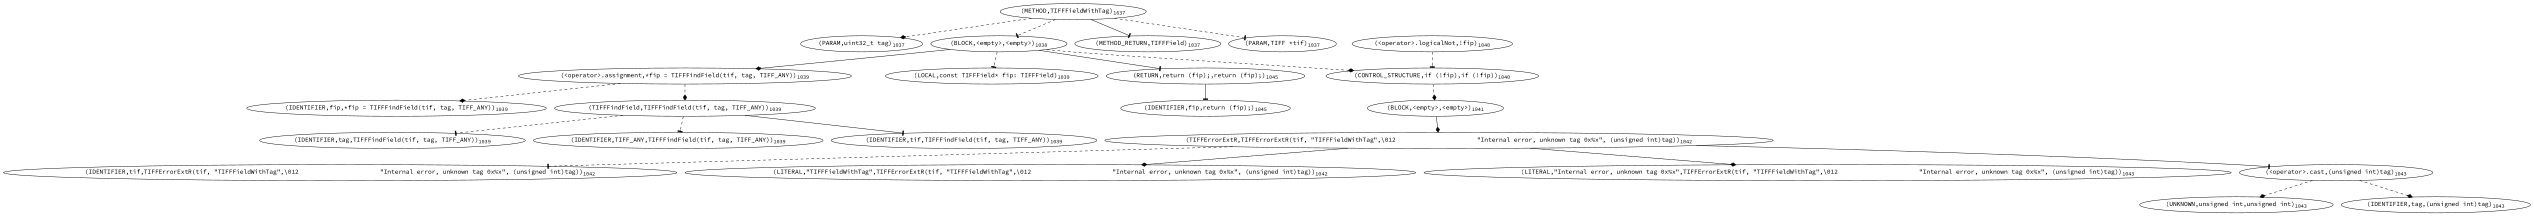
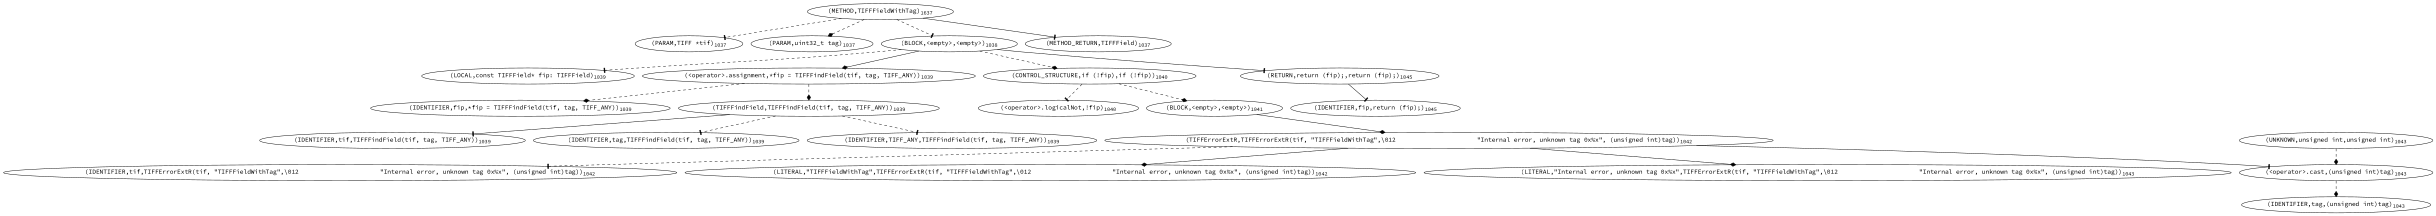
  digraph {
    fontname="Source Code Pro"
    node [fontname="Source Code Pro"]
    edge [arrowhead=tee fontname="Source Code Pro" style=dashed]
    n1 [label=<(METHOD,TIFFFieldWithTag)<SUB>1637</SUB>>]
    n2 [label=<(PARAM,TIFF *tif)<SUB>1037</SUB>>]
    n3 [label=<(PARAM,uint32_t tag)<SUB>1037</SUB>>]
    n4 [label=<(BLOCK,&lt;empty&gt;,&lt;empty&gt;)<SUB>1038</SUB>>]
    n5 [label=<(METHOD_RETURN,TIFFField)<SUB>1037</SUB>>]
    n6 [label=<(LOCAL,const TIFFField* fip: TIFFField)<SUB>1039</SUB>>]
    n7 [label=<(&lt;operator&gt;.assignment,*fip = TIFFFindField(tif, tag, TIFF_ANY))<SUB>1039</SUB>>]
    n8 [label=<(CONTROL_STRUCTURE,if (!fip),if (!fip))<SUB>1040</SUB>>]
    n9 [label=<(RETURN,return (fip);,return (fip);)<SUB>1045</SUB>>]
    n10 [label=<(IDENTIFIER,fip,*fip = TIFFFindField(tif, tag, TIFF_ANY))<SUB>1039</SUB>>]
    n11 [label=<(TIFFFindField,TIFFFindField(tif, tag, TIFF_ANY))<SUB>1039</SUB>>]
    n12 [label=<(&lt;operator&gt;.logicalNot,!fip)<SUB>1040</SUB>>]
    n13 [label=<(BLOCK,&lt;empty&gt;,&lt;empty&gt;)<SUB>1041</SUB>>]
    n14 [label=<(IDENTIFIER,fip,return (fip);)<SUB>1045</SUB>>]
    n15 [label=<(IDENTIFIER,tif,TIFFFindField(tif, tag, TIFF_ANY))<SUB>1039</SUB>>]
    n16 [label=<(IDENTIFIER,tag,TIFFFindField(tif, tag, TIFF_ANY))<SUB>1039</SUB>>]
    n17 [label=<(IDENTIFIER,TIFF_ANY,TIFFFindField(tif, tag, TIFF_ANY))<SUB>1039</SUB>>]
    n18 [label=<(TIFFErrorExtR,TIFFErrorExtR(tif, &quot;TIFFFieldWithTag&quot;,\012                      &quot;Internal error, unknown tag 0x%x&quot;, (unsigned int)tag))<SUB>1042</SUB>>]
    n19 [label=<(IDENTIFIER,tif,TIFFErrorExtR(tif, &quot;TIFFFieldWithTag&quot;,\012                      &quot;Internal error, unknown tag 0x%x&quot;, (unsigned int)tag))<SUB>1042</SUB>>]
    n20 [label=<(LITERAL,&quot;TIFFFieldWithTag&quot;,TIFFErrorExtR(tif, &quot;TIFFFieldWithTag&quot;,\012                      &quot;Internal error, unknown tag 0x%x&quot;, (unsigned int)tag))<SUB>1042</SUB>>]
    n21 [label=<(LITERAL,&quot;Internal error, unknown tag 0x%x&quot;,TIFFErrorExtR(tif, &quot;TIFFFieldWithTag&quot;,\012                      &quot;Internal error, unknown tag 0x%x&quot;, (unsigned int)tag))<SUB>1043</SUB>>]
    n22 [label=<(&lt;operator&gt;.cast,(unsigned int)tag)<SUB>1043</SUB>>]
    n23 [label=<(UNKNOWN,unsigned int,unsigned int)<SUB>1043</SUB>>]
    n24 [label=<(IDENTIFIER,tag,(unsigned int)tag)<SUB>1043</SUB>>]
    n1 -> n2
    n1 -> n3 [arrowhead=diamond]
    n1 -> n4
    n1 -> n5 [style=solid]
    n4 -> n6
    n4 -> n7 [arrowhead=diamond style=solid]
    n4 -> n8 [arrowhead=diamond]
    n4 -> n9 [style=solid]
    n7 -> n10 [arrowhead=diamond]
    n7 -> n11 [arrowhead=diamond]
-   n12 -> n8
+   n8 -> n12
    n8 -> n13 [arrowhead=diamond]
    n9 -> n14 [style=solid]
    n11 -> n15 [style=solid]
    n11 -> n16
    n11 -> n17
    n13 -> n18 [arrowhead=diamond style=solid]
    n18 -> n19
    n18 -> n20 [arrowhead=diamond style=solid]
    n18 -> n21 [arrowhead=diamond style=solid]
    n18 -> n22 [style=solid]
-   n22 -> n23 [arrowhead=diamond]
+   n23 -> n22 [arrowhead=diamond]
    n22 -> n24 [arrowhead=diamond]
  }
